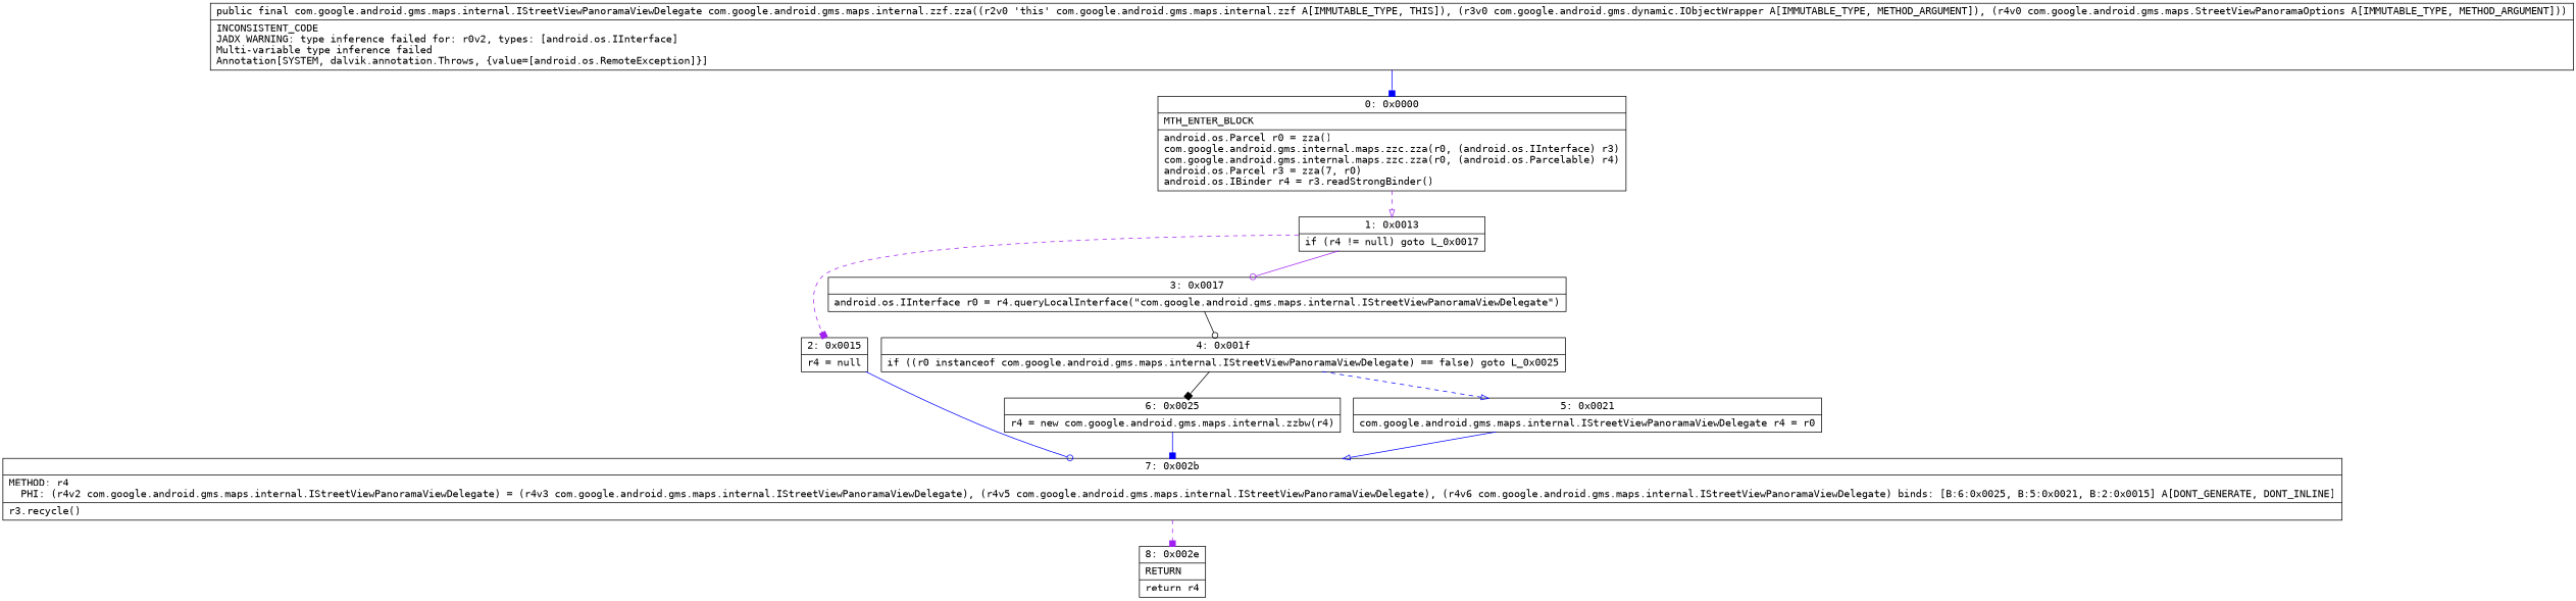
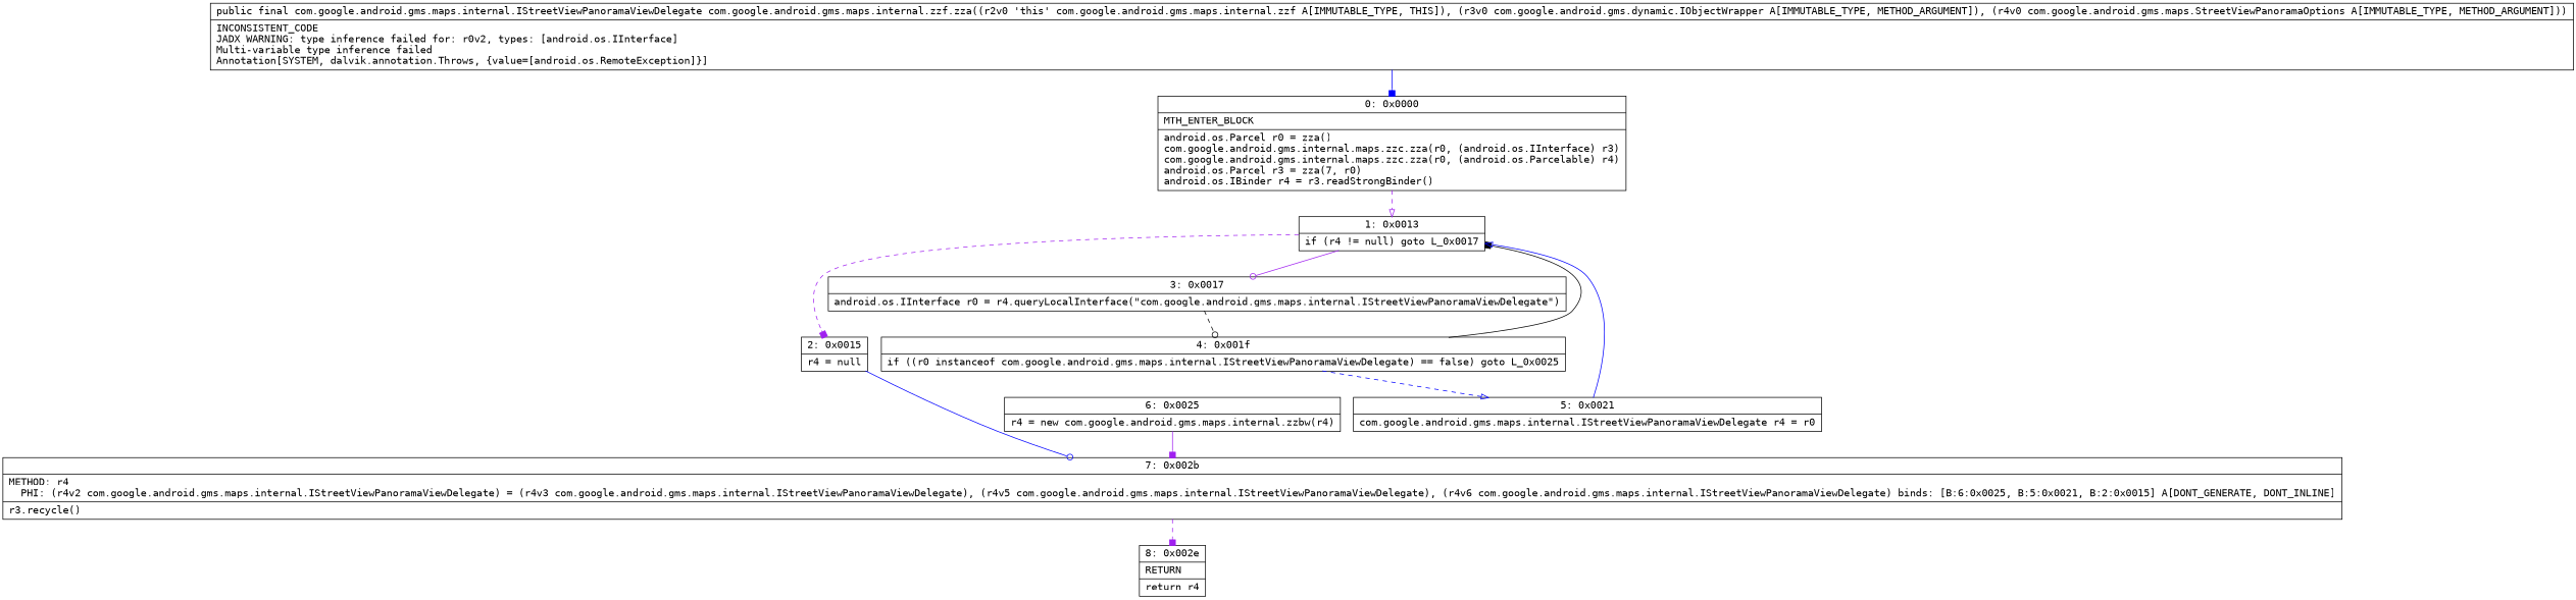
  digraph {
    fontname="DejaVu Sans Mono"
    node [fontname="DejaVu Sans Mono" shape=record]
    edge [arrowhead=box color=purple fontname="DejaVu Sans Mono"]
    n1 [label="{0\:\ 0x0000|MTH_ENTER_BLOCK\l|android.os.Parcel r0 = zza()\lcom.google.android.gms.internal.maps.zzc.zza(r0, (android.os.IInterface) r3)\lcom.google.android.gms.internal.maps.zzc.zza(r0, (android.os.Parcelable) r4)\landroid.os.Parcel r3 = zza(7, r0)\landroid.os.IBinder r4 = r3.readStrongBinder()\l}"]
    n2 [label="{1\:\ 0x0013|if (r4 != null) goto L_0x0017\l}"]
    n3 [label="{2\:\ 0x0015|r4 = null\l}"]
    n4 [label="{3\:\ 0x0017|android.os.IInterface r0 = r4.queryLocalInterface(\"com.google.android.gms.maps.internal.IStreetViewPanoramaViewDelegate\")\l}"]
    n5 [label="{7\:\ 0x002b|METHOD: r4 \l  PHI: (r4v2 com.google.android.gms.maps.internal.IStreetViewPanoramaViewDelegate) = (r4v3 com.google.android.gms.maps.internal.IStreetViewPanoramaViewDelegate), (r4v5 com.google.android.gms.maps.internal.IStreetViewPanoramaViewDelegate), (r4v6 com.google.android.gms.maps.internal.IStreetViewPanoramaViewDelegate) binds: [B:6:0x0025, B:5:0x0021, B:2:0x0015] A[DONT_GENERATE, DONT_INLINE]\l|r3.recycle()\l}"]
    n6 [label="{4\:\ 0x001f|if ((r0 instanceof com.google.android.gms.maps.internal.IStreetViewPanoramaViewDelegate) == false) goto L_0x0025\l}"]
    n7 [label="{8\:\ 0x002e|RETURN\l|return r4\l}"]
    n8 [label="{5\:\ 0x0021|com.google.android.gms.maps.internal.IStreetViewPanoramaViewDelegate r4 = r0\l}"]
    n9 [label="{6\:\ 0x0025|r4 = new com.google.android.gms.maps.internal.zzbw(r4)\l}"]
    n10 [label="{public final com.google.android.gms.maps.internal.IStreetViewPanoramaViewDelegate com.google.android.gms.maps.internal.zzf.zza((r2v0 'this' com.google.android.gms.maps.internal.zzf A[IMMUTABLE_TYPE, THIS]), (r3v0 com.google.android.gms.dynamic.IObjectWrapper A[IMMUTABLE_TYPE, METHOD_ARGUMENT]), (r4v0 com.google.android.gms.maps.StreetViewPanoramaOptions A[IMMUTABLE_TYPE, METHOD_ARGUMENT]))  | INCONSISTENT_CODE\lJADX WARNING: type inference failed for: r0v2, types: [android.os.IInterface]\lMulti\-variable type inference failed\lAnnotation[SYSTEM, dalvik.annotation.Throws, \{value=[android.os.RemoteException]\}]\l}"]
    n1 -> n2 [arrowhead=onormal style=dashed]
    n2 -> n3 [style=dashed]
    n2 -> n4 [arrowhead=odot]
    n3 -> n5 [arrowhead=odot color=blue]
-   n4 -> n6 [arrowhead=odot color=black]
+   n4 -> n6 [arrowhead=odot color=black style=dashed]
    n5 -> n7 [style=dashed]
    n6 -> n8 [arrowhead=onormal color=blue style=dashed]
-   n6 -> n9 [color=black]
-   n8 -> n5 [arrowhead=onormal color=blue]
-   n9 -> n5 [color=blue]
+   n6 -> n2 [color=black]
+   n8 -> n2 [arrowhead=onormal color=blue]
+   n9 -> n5
    n10 -> n1 [color=blue]
  }
